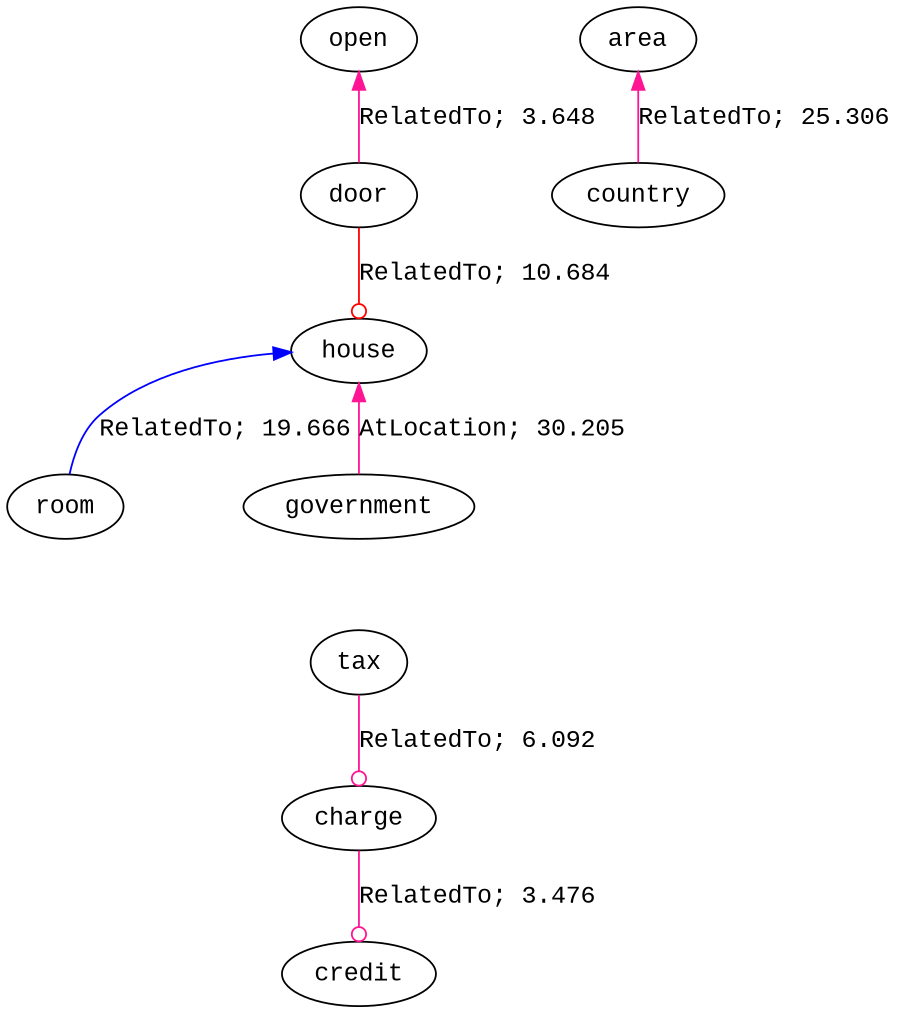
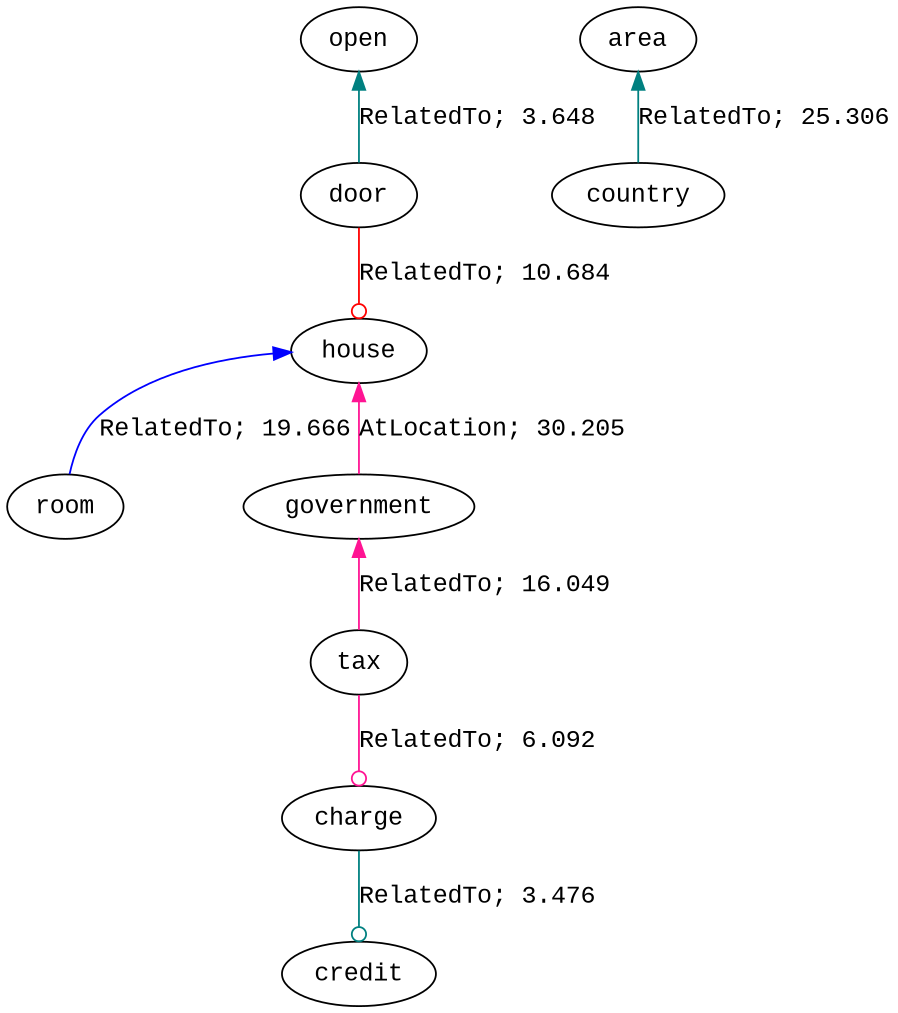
  digraph {
    fontname="Liberation Mono"
    node [fontname="Liberation Mono"]
    edge [color=deeppink dir=back fontname="Liberation Mono"]
    n1 [label=open]
    n2 [label=door]
    n3 [label=house]
    n4 [label=room]
    n5 [label=government]
    n6 [label=area]
    n7 [label=country]
    n8 [label=tax]
    n9 [label=charge]
    n10 [label=credit]
-   n1 -> n2 [label="RelatedTo; 3.648" weight=3.648]
+   n1 -> n2 [color=teal label="RelatedTo; 3.648" weight=3.648]
    n2 -> n3 [arrowhead=odot color=red dir=forward label="RelatedTo; 10.684" weight=10.684]
    n3 -> n4 [color=blue label="RelatedTo; 19.666" weight=19.666]
    n3 -> n5 [label="AtLocation; 30.205" weight=30.205]
-   n6 -> n7 [label="RelatedTo; 25.306" weight=25.306]
+   n5 -> n8 [label="RelatedTo; 16.049" weight=16.049]
+   n6 -> n7 [color=teal label="RelatedTo; 25.306" weight=25.306]
    n8 -> n9 [arrowhead=odot dir=forward label="RelatedTo; 6.092" weight=6.092]
-   n9 -> n10 [arrowhead=odot dir=forward label="RelatedTo; 3.476" weight=3.476]
+   n9 -> n10 [arrowhead=odot color=teal dir=forward label="RelatedTo; 3.476" weight=3.476]
  }
